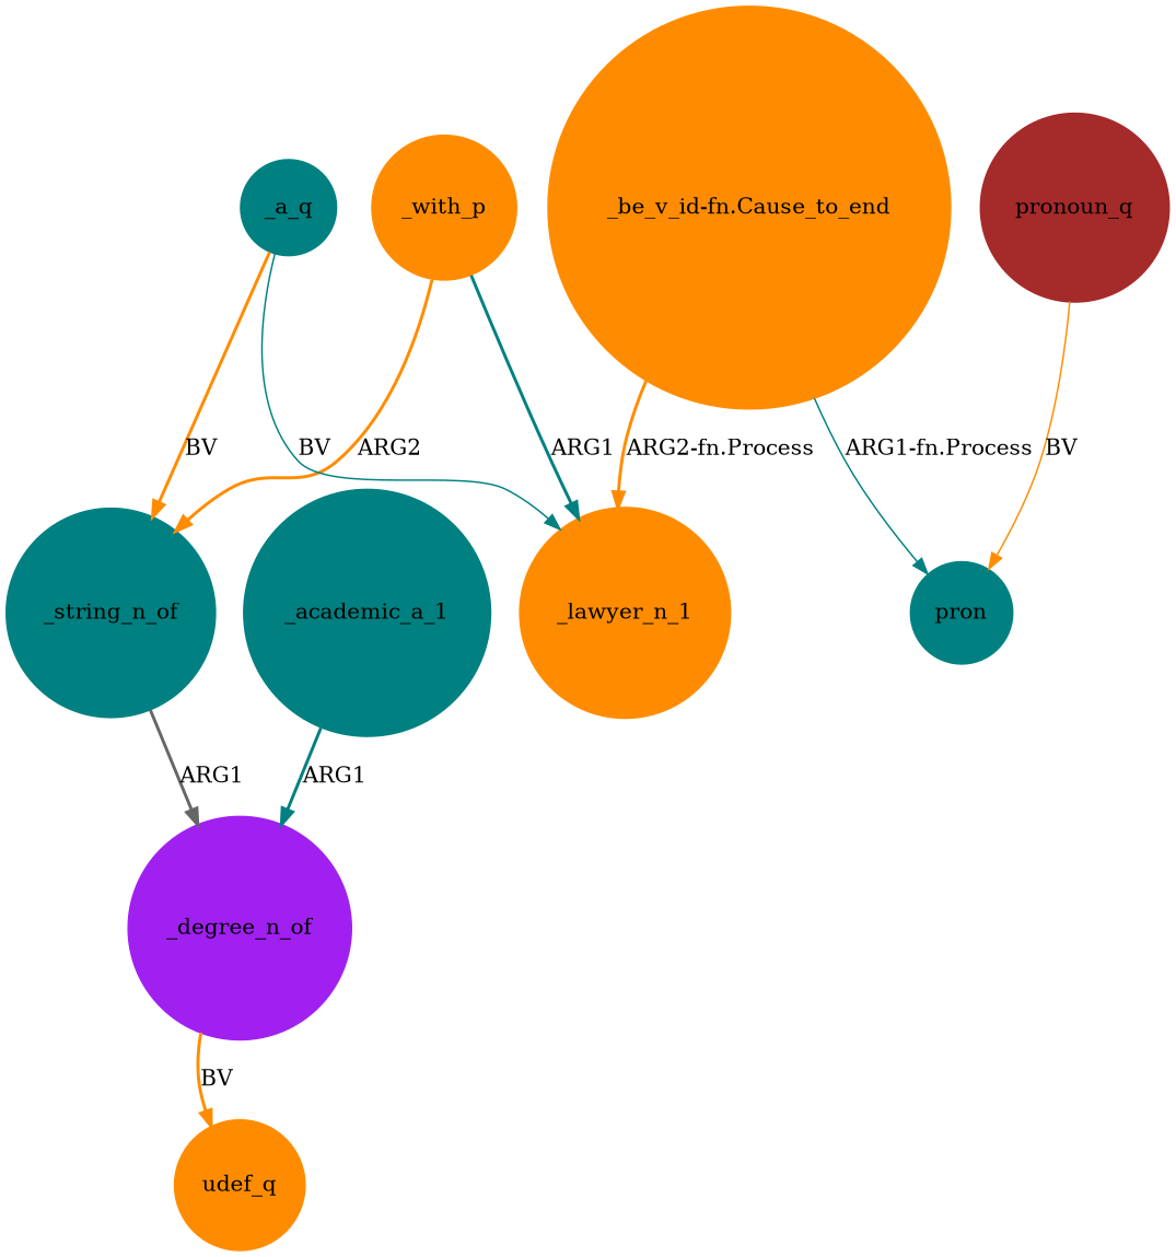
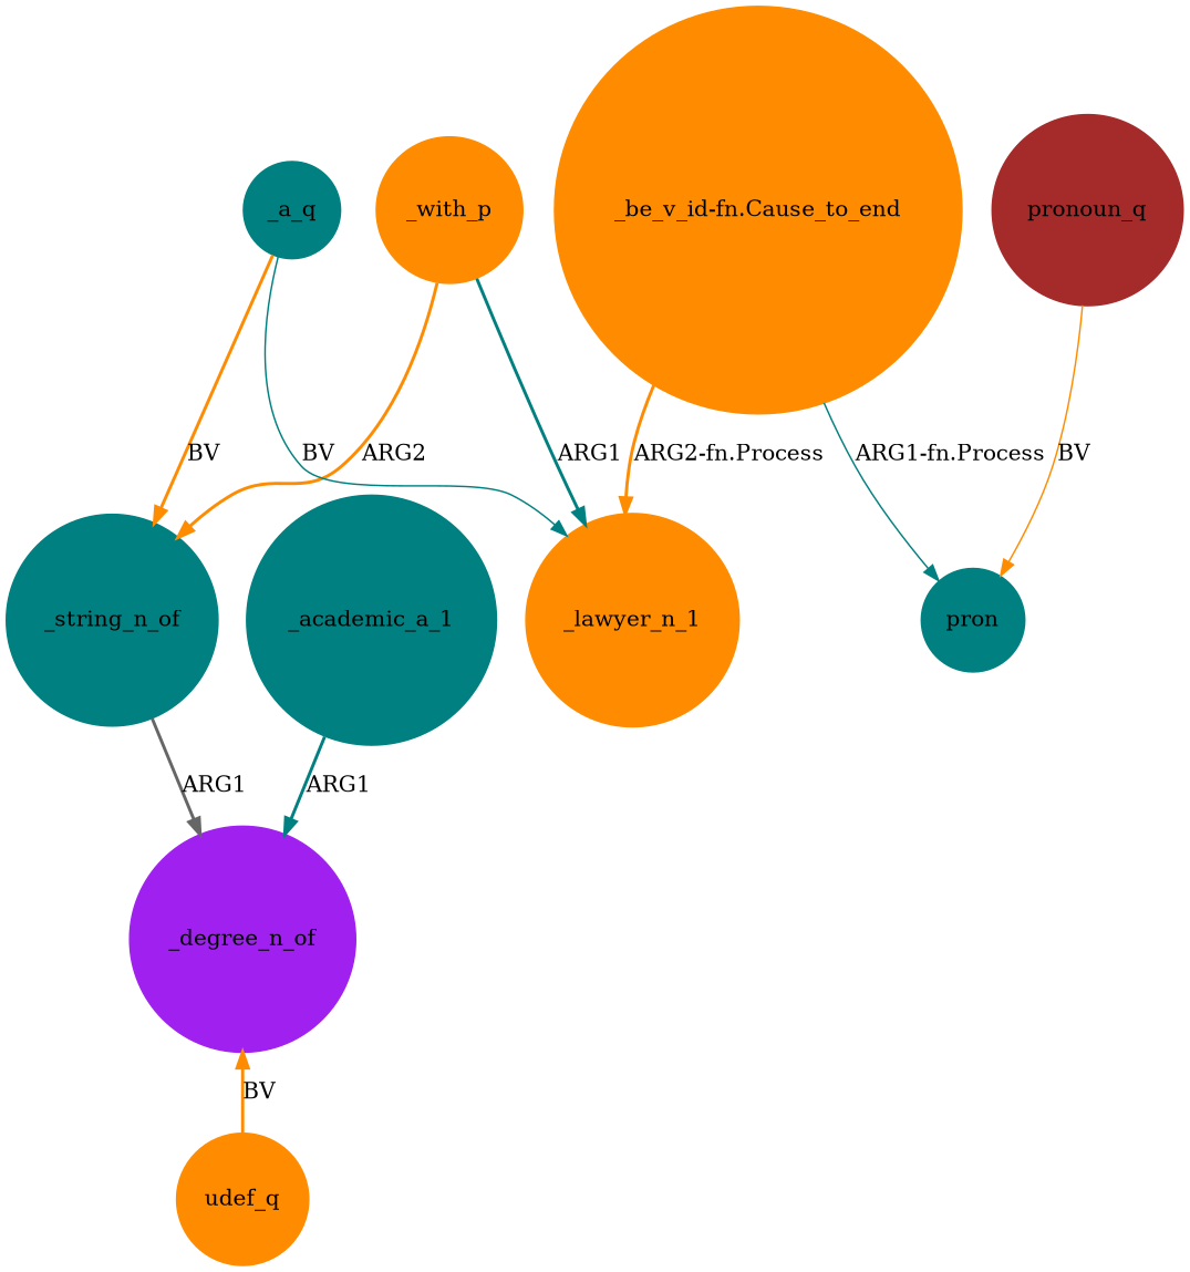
  digraph {
    node [color=teal shape=circle style=filled]
    edge [color=darkorange style=bold]
    _degree_n_of [color=purple]
    _string_n_of
    _with_p [color=darkorange]
    _lawyer_n_1 [color=darkorange]
    "_be_v_id-fn.Cause_to_end" [color=darkorange]
    pron
    _academic_a_1
    _a_q
    pronoun_q [color=brown]
    udef_q [color=darkorange]
    _string_n_of -> _degree_n_of [color=gray40 label=ARG1]
    _with_p -> _string_n_of [label=ARG2]
    _with_p -> _lawyer_n_1 [color=teal label=ARG1]
    "_be_v_id-fn.Cause_to_end" -> _lawyer_n_1 [label="ARG2-fn.Process"]
    "_be_v_id-fn.Cause_to_end" -> pron [color=teal label="ARG1-fn.Process" style=solid]
    _academic_a_1 -> _degree_n_of [color=teal label=ARG1]
    _a_q -> _string_n_of [label=BV]
    _a_q -> _lawyer_n_1 [color=teal label=BV style=solid]
    pronoun_q -> pron [label=BV style=solid]
-   _degree_n_of -> udef_q [label=BV]
+   udef_q -> _degree_n_of [label=BV]
  }
